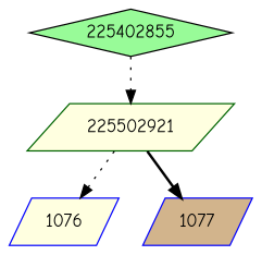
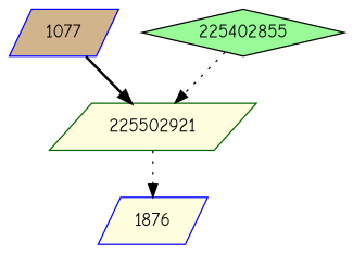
  strict digraph {
    fontname="Comic Neue"
    node [color=blue fillcolor=lightyellow fontname="Comic Neue" shape=parallelogram style=filled]
    edge [fontname="Comic Neue" style=dotted]
    225502921 [color=darkgreen]
-   1076
+   1076 [label=1876]
    1077 [fillcolor=tan]
    n4 [color=black fillcolor=palegreen label=225402855 shape=diamond]
    225502921 -> 1076
-   225502921 -> 1077 [style=bold]
+   1077 -> 225502921 [style=bold]
    n4 -> 225502921
  }
